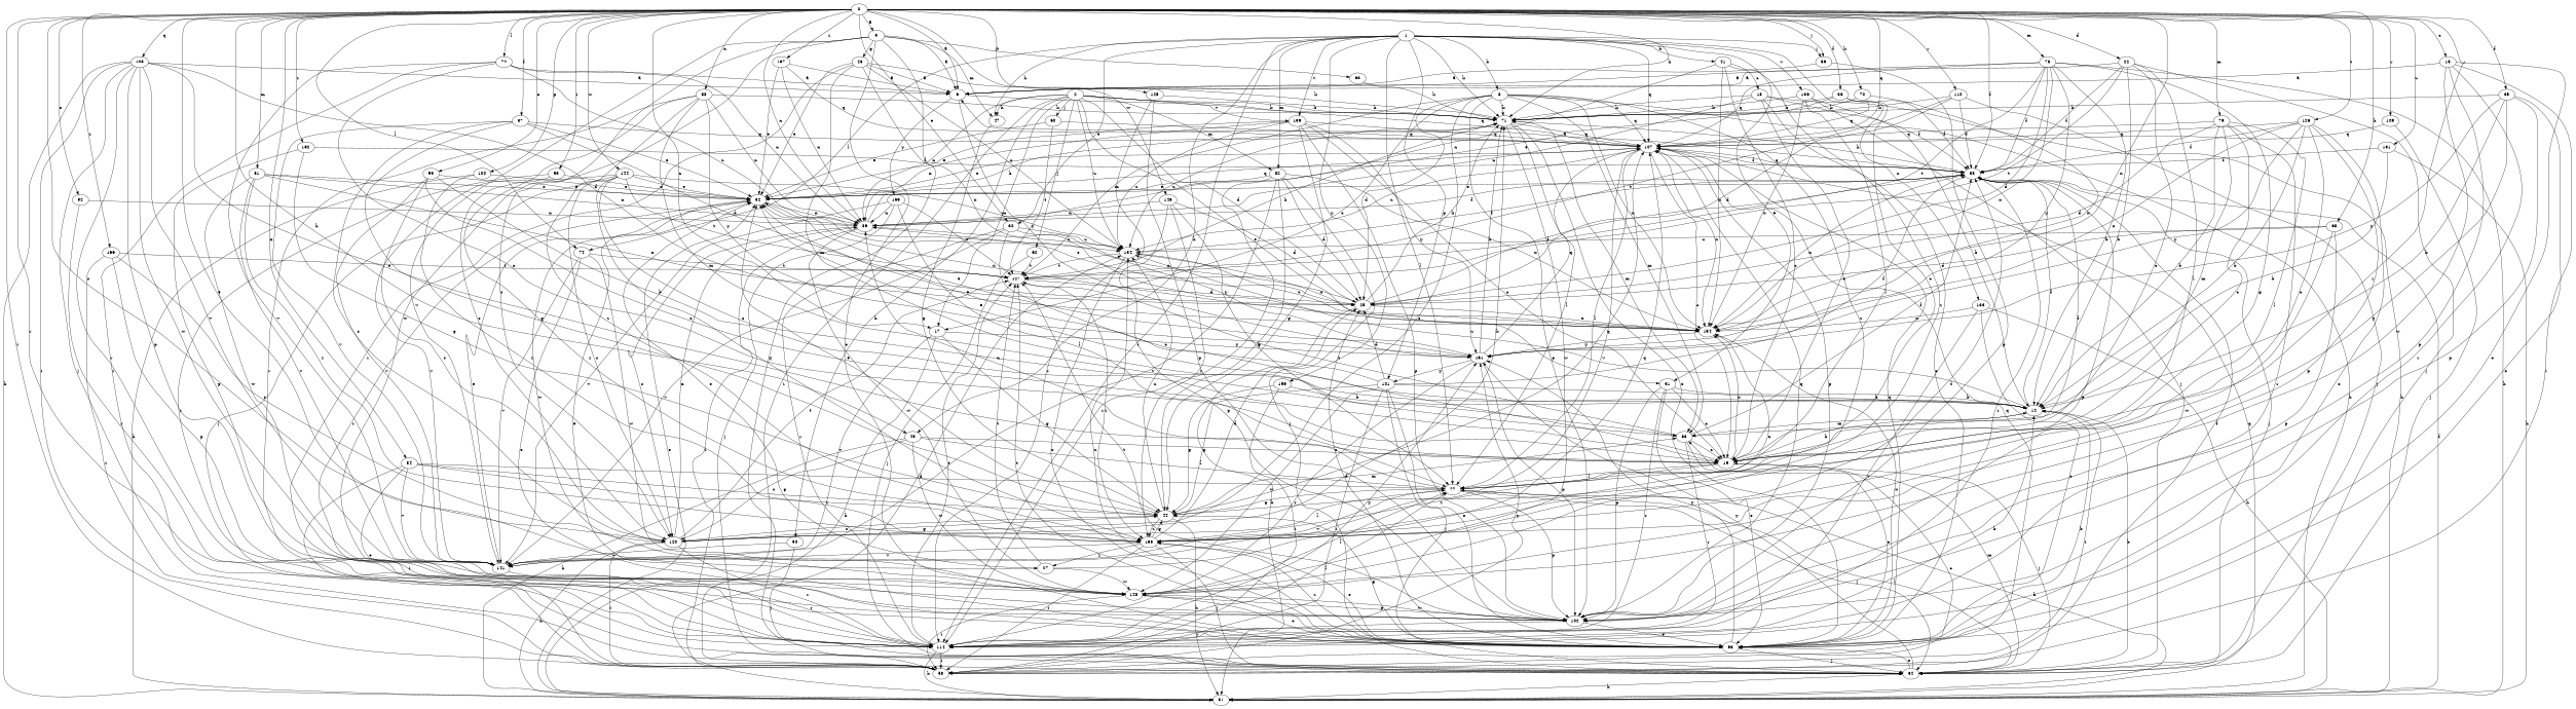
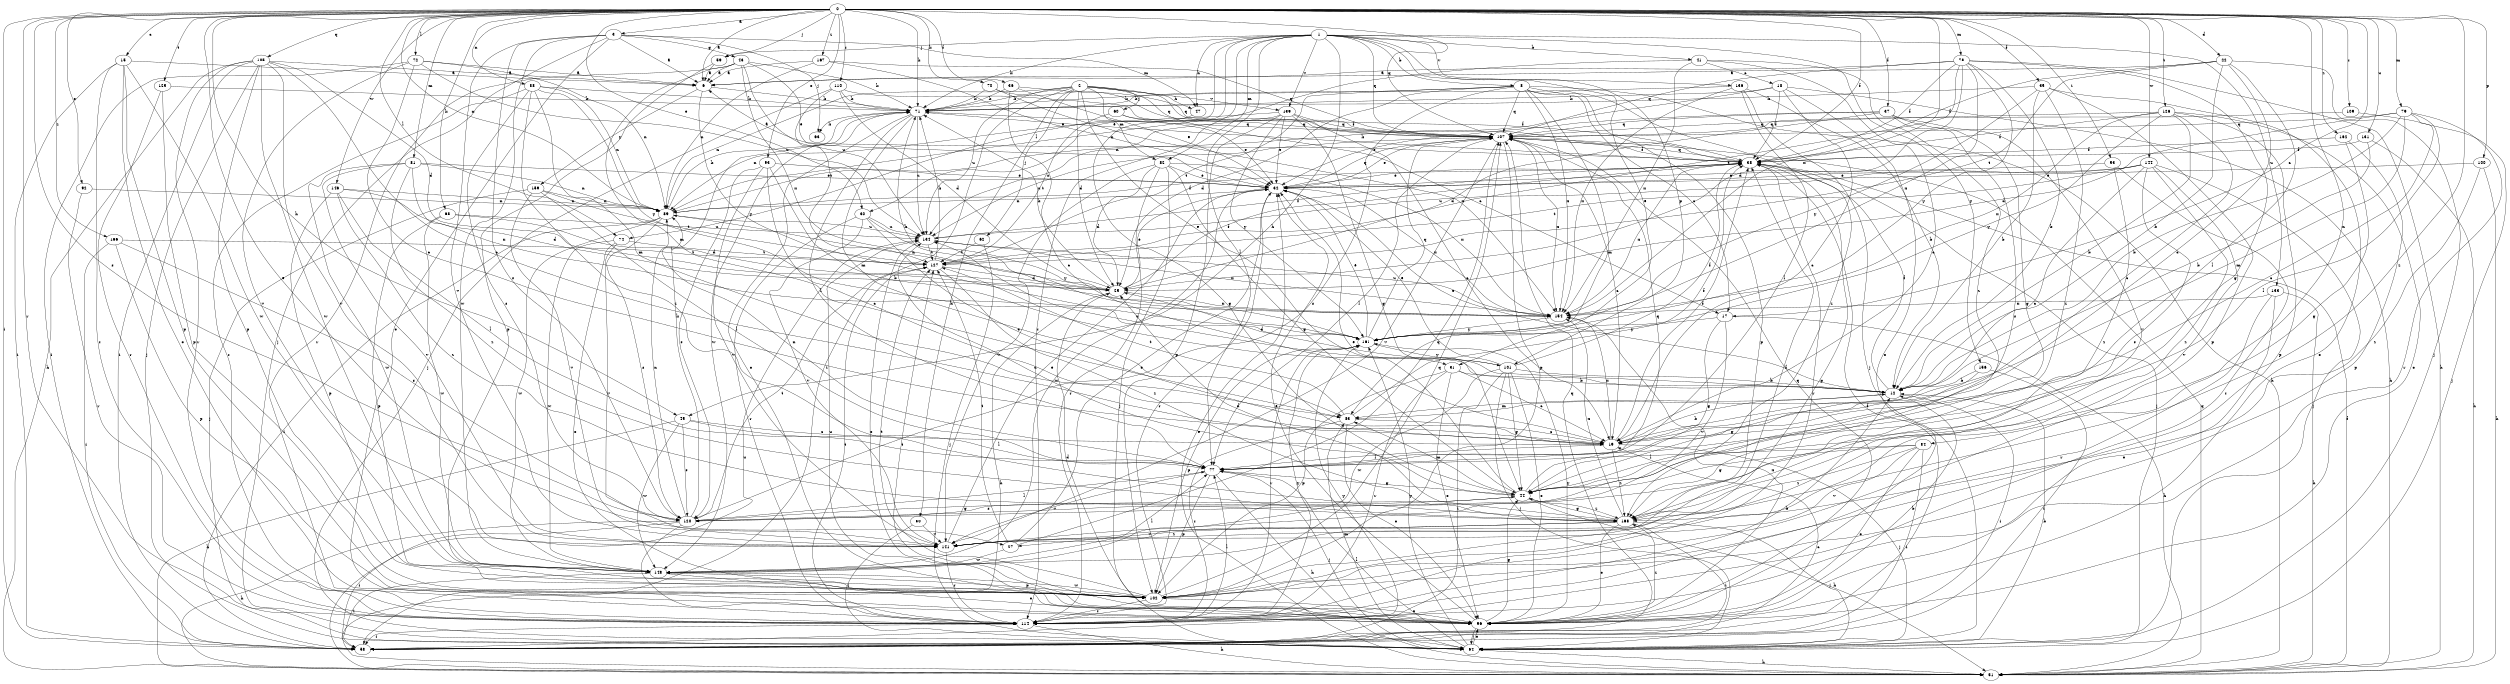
  strict digraph {
    0
    3
    6
    15
    17
    22
    27
    30
    35
    36
    37
    38
    45
    53
    58
    59
    68
    70
    71
    72
    74
    78
    79
    81
    84
    88
    89
    92
    93
    100
    105
    107
    109
    110
    114
    120
    125
    126
    131
    144
    146
    154
    162
    166
    167
    168
    47
    43
    63
    64
    96
    141
    148
    159
    161
    102
    51
    44
    77
    127
    19
    12
    32
    134
    25
    83
    1
    8
    n69 [label=41]
    31
    82
    101
    133
    136
    139
    156
    18
    2
    50
    60
    62
    0 -> 3 [label=a]
    0 -> 6 [label=a]
    0 -> 15 [label=c]
    0 -> 17 [label=c]
    0 -> 22 [label=d]
    0 -> 27 [label=e]
    0 -> 30 [label=e]
    0 -> 35 [label=f]
    0 -> 36 [label=f]
    0 -> 37 [label=f]
    0 -> 38 [label=f]
    0 -> 45 [label=h]
    0 -> 53 [label=i]
    0 -> 58 [label=i]
    0 -> 59 [label=j]
    0 -> 68 [label=k]
    0 -> 70 [label=k]
    0 -> 71 [label=k]
    0 -> 72 [label=l]
    0 -> 74 [label=l]
    0 -> 78 [label=m]
    0 -> 79 [label=m]
    0 -> 81 [label=m]
    0 -> 84 [label=n]
    0 -> 88 [label=n]
    0 -> 89 [label=n]
    0 -> 92 [label=o]
    0 -> 93 [label=o]
    0 -> 100 [label=p]
    0 -> 105 [label=q]
    0 -> 107 [label=q]
    0 -> 109 [label=r]
    0 -> 110 [label=r]
    0 -> 114 [label=r]
    0 -> 120 [label=s]
    0 -> 125 [label=t]
    0 -> 126 [label=t]
    0 -> 131 [label=u]
    0 -> 144 [label=w]
    0 -> 146 [label=w]
    0 -> 154 [label=x]
    0 -> 162 [label=z]
    0 -> 166 [label=z]
    0 -> 167 [label=z]
    0 -> 168 [label=z]
    3 -> 6 [label=a]
    3 -> 120 [label=s]
    3 -> 47 [label=m]
    3 -> 43 [label=g]
    3 -> 63 [label=j]
    3 -> 64 [label=j]
    3 -> 96 [label=o]
    3 -> 141 [label=v]
    3 -> 148 [label=w]
    6 -> 71 [label=k]
    6 -> 159 [label=y]
    6 -> 161 [label=y]
    15 -> 6 [label=a]
    15 -> 58 [label=i]
    15 -> 114 [label=r]
    15 -> 96 [label=o]
    15 -> 148 [label=w]
    15 -> 102 [label=p]
    17 -> 141 [label=v]
    17 -> 161 [label=y]
    17 -> 51 [label=h]
    17 -> 44 [label=g]
    22 -> 6 [label=a]
    22 -> 38 [label=f]
    22 -> 64 [label=j]
    22 -> 77 [label=l]
    22 -> 127 [label=t]
    22 -> 19 [label=c]
    22 -> 12 [label=b]
    27 -> 107 [label=q]
    27 -> 148 [label=w]
    27 -> 127 [label=t]
    27 -> 32 [label=e]
    30 -> 114 [label=r]
    30 -> 141 [label=v]
    30 -> 161 [label=y]
    30 -> 19 [label=c]
    30 -> 134 [label=u]
    35 -> 71 [label=k]
-   35 -> 168 [label=y]
+   35 -> 168 [label=z]
    35 -> 96 [label=o]
    35 -> 161 [label=y]
    35 -> 102 [label=p]
    35 -> 12 [label=b]
    36 -> 38 [label=f]
    36 -> 71 [label=k]
    36 -> 19 [label=c]
    36 -> 32 [label=e]
    37 -> 107 [label=q]
    37 -> 120 [label=s]
    37 -> 141 [label=v]
    37 -> 44 [label=g]
    37 -> 32 [label=e]
    37 -> 25 [label=d]
    38 -> 6 [label=a]
    38 -> 71 [label=k]
    38 -> 107 [label=q]
    38 -> 114 [label=r]
    38 -> 154 [label=x]
    38 -> 64 [label=j]
    38 -> 102 [label=p]
    38 -> 32 [label=e]
    45 -> 120 [label=s]
    45 -> 148 [label=w]
    45 -> 51 [label=h]
    45 -> 77 [label=l]
    45 -> 19 [label=c]
    53 -> 114 [label=r]
    53 -> 168 [label=z]
    53 -> 32 [label=e]
    58 -> 38 [label=f]
    58 -> 107 [label=q]
    58 -> 161 [label=y]
    58 -> 19 [label=c]
    59 -> 6 [label=a]
    59 -> 102 [label=p]
    68 -> 148 [label=w]
    68 -> 102 [label=p]
    68 -> 134 [label=u]
    68 -> 25 [label=d]
    70 -> 71 [label=k]
    70 -> 107 [label=q]
    70 -> 154 [label=x]
    71 -> 107 [label=q]
    71 -> 96 [label=o]
    71 -> 148 [label=w]
    71 -> 77 [label=l]
    71 -> 134 [label=u]
    71 -> 83 [label=m]
    72 -> 6 [label=a]
    72 -> 58 [label=i]
    72 -> 89 [label=n]
    72 -> 141 [label=v]
    72 -> 19 [label=c]
    72 -> 134 [label=u]
    74 -> 96 [label=o]
    74 -> 141 [label=v]
    74 -> 148 [label=w]
    74 -> 127 [label=t]
    78 -> 6 [label=a]
    78 -> 38 [label=f]
    78 -> 107 [label=q]
    78 -> 154 [label=x]
    78 -> 161 [label=y]
    78 -> 51 [label=h]
    78 -> 44 [label=g]
    78 -> 127 [label=t]
    78 -> 12 [label=b]
    78 -> 25 [label=d]
    79 -> 107 [label=q]
    79 -> 114 [label=r]
    79 -> 77 [label=l]
    79 -> 19 [label=c]
    79 -> 12 [label=b]
    79 -> 25 [label=d]
    79 -> 83 [label=m]
    81 -> 89 [label=n]
    81 -> 154 [label=x]
    81 -> 168 [label=z]
    81 -> 141 [label=v]
    81 -> 148 [label=w]
    81 -> 32 [label=e]
    84 -> 58 [label=i]
    84 -> 168 [label=z]
    84 -> 96 [label=o]
    84 -> 141 [label=v]
    84 -> 44 [label=g]
    84 -> 77 [label=l]
    88 -> 71 [label=k]
    88 -> 89 [label=n]
    88 -> 114 [label=r]
    88 -> 120 [label=s]
    88 -> 168 [label=z]
    88 -> 161 [label=y]
    88 -> 83 [label=m]
    89 -> 38 [label=f]
    89 -> 58 [label=i]
    89 -> 71 [label=k]
    89 -> 120 [label=s]
    89 -> 148 [label=w]
    89 -> 134 [label=u]
    92 -> 89 [label=n]
    92 -> 114 [label=r]
    93 -> 120 [label=s]
    93 -> 141 [label=v]
    93 -> 19 [label=c]
    93 -> 12 [label=b]
    93 -> 32 [label=e]
    100 -> 168 [label=z]
    100 -> 51 [label=h]
    100 -> 32 [label=e]
    105 -> 6 [label=a]
    105 -> 58 [label=i]
    105 -> 114 [label=r]
    105 -> 64 [label=j]
    105 -> 141 [label=v]
    105 -> 148 [label=w]
    105 -> 102 [label=p]
    105 -> 51 [label=h]
    105 -> 19 [label=c]
    105 -> 25 [label=d]
    107 -> 38 [label=f]
    107 -> 154 [label=x]
    107 -> 141 [label=v]
    107 -> 102 [label=p]
    107 -> 77 [label=l]
    107 -> 19 [label=c]
    107 -> 32 [label=e]
    107 -> 134 [label=u]
    109 -> 107 [label=q]
    109 -> 64 [label=j]
    110 -> 38 [label=f]
    110 -> 71 [label=k]
    110 -> 64 [label=j]
    110 -> 127 [label=t]
    110 -> 25 [label=d]
    114 -> 58 [label=i]
    114 -> 161 [label=y]
    114 -> 51 [label=h]
    114 -> 77 [label=l]
    114 -> 127 [label=t]
    114 -> 12 [label=b]
    120 -> 58 [label=i]
    120 -> 71 [label=k]
    120 -> 89 [label=n]
    120 -> 114 [label=r]
    120 -> 51 [label=h]
    120 -> 44 [label=g]
    120 -> 77 [label=l]
    120 -> 127 [label=t]
    125 -> 71 [label=k]
    125 -> 114 [label=r]
    125 -> 102 [label=p]
    126 -> 38 [label=f]
    126 -> 107 [label=q]
    126 -> 154 [label=x]
    126 -> 96 [label=o]
    126 -> 161 [label=y]
    126 -> 102 [label=p]
    126 -> 19 [label=c]
    126 -> 12 [label=b]
    131 -> 38 [label=f]
    131 -> 51 [label=h]
    131 -> 12 [label=b]
    144 -> 120 [label=s]
    144 -> 168 [label=z]
    144 -> 64 [label=j]
    144 -> 141 [label=v]
    144 -> 127 [label=t]
    144 -> 19 [label=c]
    144 -> 32 [label=e]
    144 -> 134 [label=u]
    146 -> 89 [label=n]
    146 -> 168 [label=z]
    146 -> 102 [label=p]
    146 -> 77 [label=l]
    146 -> 25 [label=d]
    154 -> 161 [label=y]
    154 -> 134 [label=u]
    162 -> 38 [label=f]
    162 -> 102 [label=p]
    162 -> 44 [label=g]
    166 -> 58 [label=i]
    166 -> 120 [label=s]
    166 -> 102 [label=p]
    166 -> 127 [label=t]
    167 -> 6 [label=a]
    167 -> 89 [label=n]
    167 -> 107 [label=q]
    167 -> 32 [label=e]
    168 -> 27 [label=z]
    168 -> 58 [label=i]
    168 -> 154 [label=x]
    168 -> 64 [label=j]
    168 -> 96 [label=o]
    168 -> 141 [label=v]
    168 -> 44 [label=g]
    168 -> 25 [label=d]
    47 -> 44 [label=g]
    43 -> 6 [label=a]
    43 -> 71 [label=k]
    43 -> 114 [label=r]
    43 -> 154 [label=x]
    43 -> 32 [label=e]
    43 -> 134 [label=u]
    43 -> 83 [label=m]
-   63 -> 71 [label=k]
+   71 -> 63 [label=k]
    64 -> 96 [label=o]
    64 -> 161 [label=y]
    64 -> 51 [label=h]
    64 -> 77 [label=l]
    64 -> 12 [label=b]
    64 -> 83 [label=m]
    96 -> 107 [label=q]
    96 -> 154 [label=x]
    96 -> 168 [label=z]
    96 -> 64 [label=j]
    96 -> 161 [label=y]
    96 -> 44 [label=g]
    96 -> 127 [label=t]
    96 -> 12 [label=b]
    96 -> 32 [label=e]
    96 -> 134 [label=u]
    96 -> 25 [label=d]
    141 -> 114 [label=r]
    141 -> 32 [label=e]
    148 -> 38 [label=f]
    148 -> 58 [label=i]
    148 -> 96 [label=o]
    148 -> 102 [label=p]
    148 -> 77 [label=l]
    159 -> 89 [label=n]
    159 -> 64 [label=j]
    159 -> 141 [label=v]
    159 -> 77 [label=l]
    159 -> 127 [label=t]
    161 -> 71 [label=k]
    161 -> 107 [label=q]
    161 -> 114 [label=r]
    161 -> 102 [label=p]
    161 -> 32 [label=e]
    161 -> 101 [label=y]
    102 -> 107 [label=q]
    102 -> 114 [label=r]
    102 -> 96 [label=o]
    102 -> 148 [label=w]
    102 -> 127 [label=t]
    51 -> 38 [label=f]
    51 -> 107 [label=q]
    51 -> 32 [label=e]
    51 -> 134 [label=u]
    44 -> 107 [label=q]
    44 -> 120 [label=s]
    44 -> 168 [label=z]
    44 -> 51 [label=h]
    44 -> 32 [label=e]
    44 -> 134 [label=u]
    44 -> 83 [label=m]
    77 -> 89 [label=n]
    77 -> 64 [label=j]
    77 -> 141 [label=v]
    77 -> 102 [label=p]
    77 -> 51 [label=h]
    77 -> 44 [label=g]
    127 -> 71 [label=k]
    127 -> 168 [label=z]
    127 -> 25 [label=d]
    19 -> 38 [label=f]
    19 -> 154 [label=x]
    19 -> 168 [label=z]
    19 -> 64 [label=j]
    19 -> 77 [label=l]
    19 -> 12 [label=b]
    12 -> 38 [label=f]
    12 -> 58 [label=i]
    12 -> 32 [label=e]
    12 -> 134 [label=u]
    12 -> 83 [label=m]
    32 -> 89 [label=n]
    32 -> 107 [label=q]
    32 -> 114 [label=r]
    32 -> 154 [label=x]
    32 -> 148 [label=w]
    134 -> 38 [label=f]
    134 -> 154 [label=x]
    134 -> 96 [label=o]
    134 -> 127 [label=t]
    25 -> 38 [label=f]
    25 -> 71 [label=k]
    25 -> 89 [label=n]
    25 -> 154 [label=x]
    25 -> 51 [label=h]
    25 -> 32 [label=e]
    83 -> 38 [label=f]
    83 -> 114 [label=r]
    83 -> 96 [label=o]
    83 -> 127 [label=t]
    83 -> 19 [label=c]
    1 -> 30 [label=e]
    1 -> 45 [label=h]
    1 -> 59 [label=j]
    1 -> 71 [label=k]
    1 -> 74 [label=l]
    1 -> 107 [label=q]
    1 -> 114 [label=r]
    1 -> 47 [label=h]
    1 -> 77 [label=l]
    1 -> 8 [label=b]
    1 -> n69 [label=b]
    1 -> 31 [label=e]
    1 -> 82 [label=m]
    1 -> 101 [label=p]
    1 -> 133 [label=u]
    1 -> 136 [label=v]
    1 -> 139 [label=v]
    1 -> 156 [label=y]
    8 -> 17 [label=c]
    8 -> 71 [label=k]
    8 -> 107 [label=q]
    8 -> 120 [label=s]
    8 -> 154 [label=x]
    8 -> 168 [label=z]
    8 -> 102 [label=p]
    8 -> 51 [label=h]
-   8 -> 127 [label=m]
+   8 -> 127 [label=t]
    8 -> 25 [label=d]
    8 -> 83 [label=m]
    n69 -> 89 [label=n]
    n69 -> 154 [label=x]
    n69 -> 168 [label=z]
    n69 -> 19 [label=c]
    n69 -> 18 [label=c]
    31 -> 114 [label=r]
    31 -> 96 [label=o]
    31 -> 102 [label=p]
    31 -> 19 [label=c]
    31 -> 12 [label=b]
    82 -> 114 [label=r]
    82 -> 154 [label=x]
    82 -> 64 [label=j]
    82 -> 141 [label=v]
    82 -> 44 [label=g]
    82 -> 32 [label=e]
    82 -> 25 [label=d]
    101 -> 38 [label=f]
    101 -> 58 [label=i]
    101 -> 64 [label=j]
    101 -> 96 [label=o]
    101 -> 148 [label=w]
    101 -> 44 [label=g]
    101 -> 12 [label=b]
    101 -> 32 [label=e]
    101 -> 25 [label=d]
    133 -> 114 [label=r]
    133 -> 154 [label=x]
    133 -> 96 [label=o]
    133 -> 51 [label=h]
    136 -> 71 [label=k]
    136 -> 154 [label=x]
    136 -> 64 [label=j]
    136 -> 77 [label=l]
    136 -> 12 [label=b]
    139 -> 89 [label=n]
    139 -> 107 [label=q]
    139 -> 161 [label=y]
    139 -> 102 [label=p]
    139 -> 44 [label=g]
    139 -> 19 [label=c]
    139 -> 32 [label=e]
    139 -> 134 [label=u]
    156 -> 58 [label=i]
    156 -> 44 [label=g]
    156 -> 12 [label=b]
    18 -> 38 [label=f]
    18 -> 71 [label=k]
    18 -> 89 [label=n]
    18 -> 96 [label=o]
    18 -> 51 [label=h]
    18 -> 19 [label=c]
    2 -> 17 [label=c]
    2 -> 58 [label=i]
    2 -> 71 [label=k]
    2 -> 89 [label=n]
    2 -> 107 [label=q]
    2 -> 47 [label=h]
    2 -> 134 [label=u]
    2 -> 25 [label=d]
    2 -> 31 [label=e]
    2 -> 82 [label=m]
    2 -> 139 [label=v]
    2 -> 50 [label=h]
    2 -> 60 [label=j]
    2 -> 62 [label=j]
    50 -> 64 [label=j]
    50 -> 141 [label=v]
    60 -> 107 [label=q]
    60 -> 127 [label=t]
    60 -> 32 [label=e]
    62 -> 64 [label=j]
    62 -> 127 [label=t]
  }
